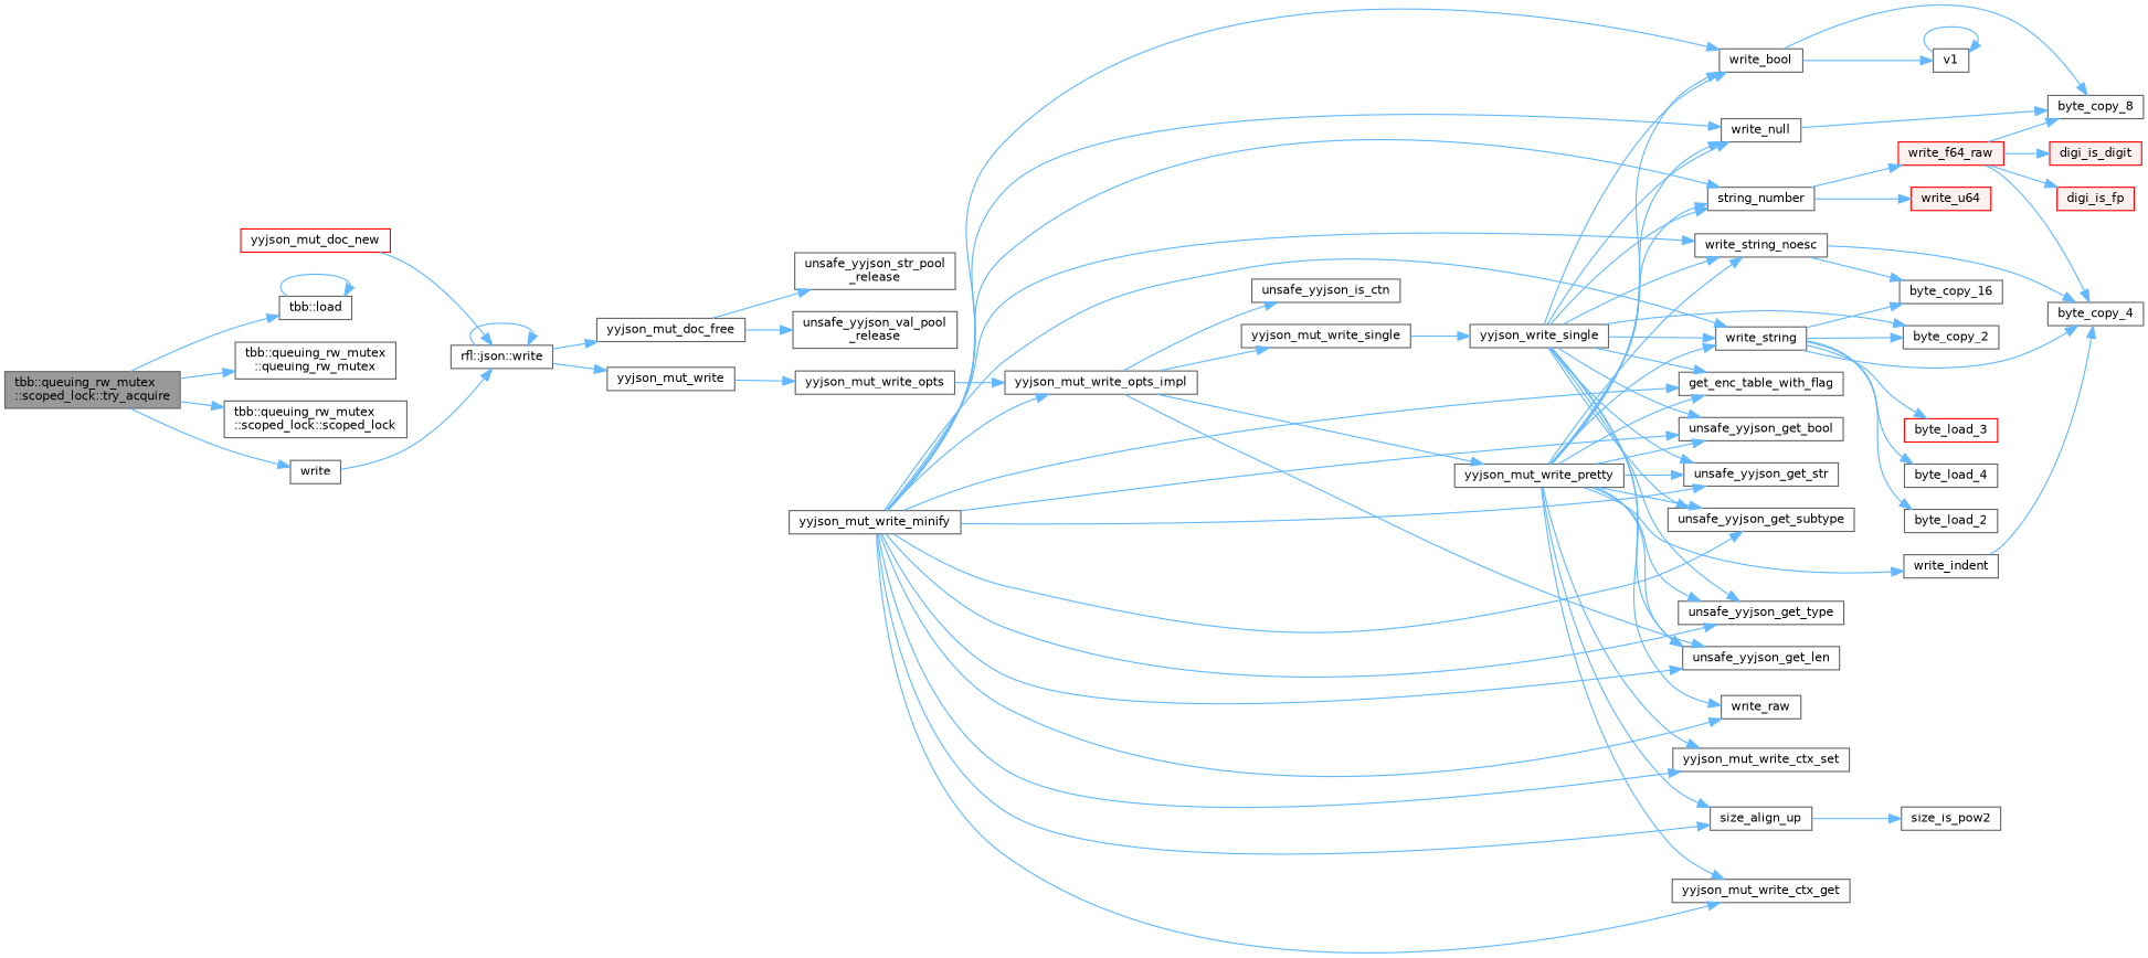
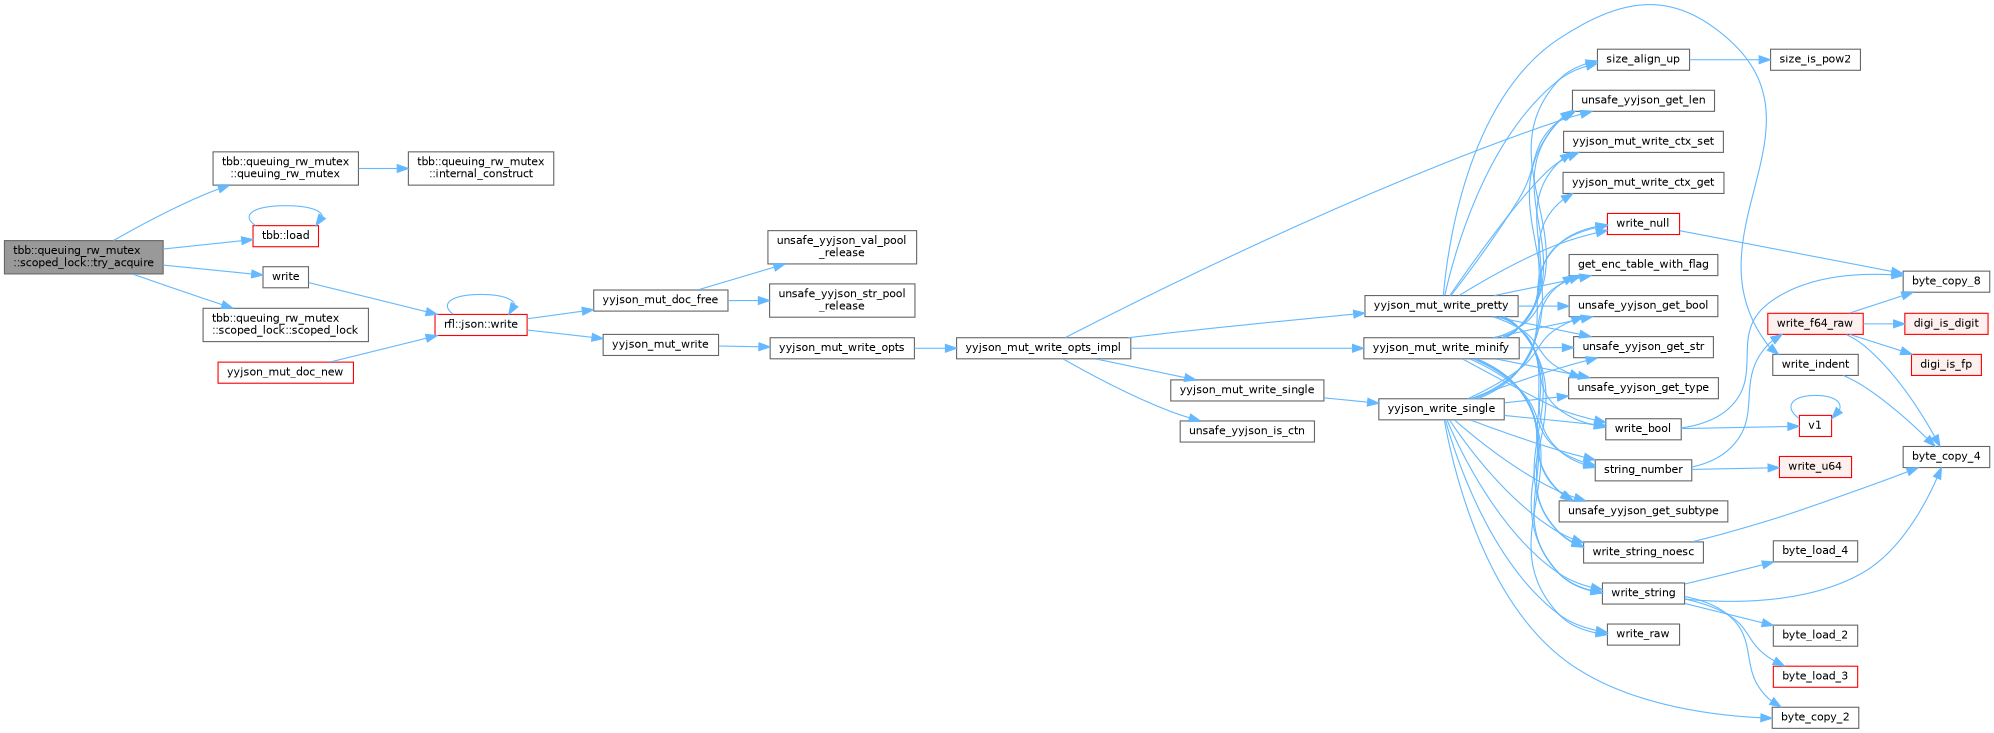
  digraph {
    rankdir=LR
    node [color=grey40 fillcolor=white fontname=Helvetica fontsize=10 shape=box style=filled]
    edge [color=steelblue1 fontname=Helvetica fontsize=10 labelfontname=Helvetica labelfontsize=10 style=solid]
    n1 [color=gray40 fillcolor=grey60 fontcolor=black height=0.2 label="tbb::queuing_rw_mutex\l::scoped_lock::try_acquire" width=0.4]
-   n2 [height=0.2 label="tbb::load" width=0.4]
+   n2 [color=red height=0.2 label="tbb::load" width=0.4]
    n3 [height=0.2 label="tbb::queuing_rw_mutex\l::queuing_rw_mutex" width=0.4]
    n4 [height=0.2 label="tbb::queuing_rw_mutex\l::scoped_lock::scoped_lock" width=0.4]
    n5 [height=0.2 label=write width=0.4]
-   n7 [height=0.2 label="rfl::json::write" width=0.4]
+   n6 [height=0.2 label="tbb::queuing_rw_mutex\l::internal_construct" width=0.4]
+   n7 [color=red height=0.2 label="rfl::json::write" width=0.4]
    n8 [height=0.2 label=yyjson_mut_doc_free width=0.4]
    n9 [height=0.2 label=yyjson_mut_write width=0.4]
    n10 [height=0.2 label="unsafe_yyjson_str_pool\l_release" width=0.4]
    n11 [height=0.2 label="unsafe_yyjson_val_pool\l_release" width=0.4]
    n12 [color=red height=0.2 label=yyjson_mut_doc_new width=0.4]
    n13 [height=0.2 label=yyjson_mut_write_opts width=0.4]
    n14 [height=0.2 label=yyjson_mut_write_opts_impl width=0.4]
    n15 [height=0.2 label=unsafe_yyjson_get_len width=0.4]
    n16 [height=0.2 label=unsafe_yyjson_is_ctn width=0.4]
    n17 [height=0.2 label=yyjson_mut_write_minify width=0.4]
    n18 [height=0.2 label=yyjson_mut_write_pretty width=0.4]
    n19 [height=0.2 label=yyjson_mut_write_single width=0.4]
    n20 [height=0.2 label=get_enc_table_with_flag width=0.4]
    n21 [height=0.2 label=size_align_up width=0.4]
    n22 [height=0.2 label=unsafe_yyjson_get_bool width=0.4]
    n23 [height=0.2 label=unsafe_yyjson_get_str width=0.4]
    n24 [height=0.2 label=unsafe_yyjson_get_subtype width=0.4]
    n25 [height=0.2 label=unsafe_yyjson_get_type width=0.4]
    n26 [height=0.2 label=write_bool width=0.4]
-   n27 [height=0.2 label=write_null width=0.4]
+   n27 [color=red height=0.2 label=write_null width=0.4]
    n28 [height=0.2 label=string_number width=0.4]
    n29 [height=0.2 label=write_raw width=0.4]
    n30 [height=0.2 label=write_string width=0.4]
    n31 [height=0.2 label=write_string_noesc width=0.4]
    n32 [height=0.2 label=yyjson_mut_write_ctx_get width=0.4]
    n33 [height=0.2 label=yyjson_mut_write_ctx_set width=0.4]
    n34 [height=0.2 label=write_indent width=0.4]
    n35 [height=0.2 label=yyjson_write_single width=0.4]
    n36 [height=0.2 label=size_is_pow2 width=0.4]
    n37 [height=0.2 label=byte_copy_8 width=0.4]
-   n38 [height=0.2 label=v1 width=0.4]
+   n38 [color=red height=0.2 label=v1 width=0.4]
    n39 [color=red fillcolor="#FFF0F0" height=0.2 label=write_f64_raw width=0.4]
    n40 [color=red fillcolor="#FFF0F0" height=0.2 label=write_u64 width=0.4]
    n41 [height=0.2 label=byte_copy_4 width=0.4]
-   n42 [height=0.2 label=byte_copy_16 width=0.4]
    n43 [height=0.2 label=byte_copy_2 width=0.4]
    n44 [height=0.2 label=byte_load_2 width=0.4]
    n45 [color=red height=0.2 label=byte_load_3 width=0.4]
    n46 [height=0.2 label=byte_load_4 width=0.4]
    n47 [color=red fillcolor="#FFF0F0" height=0.2 label=digi_is_digit width=0.4]
    n48 [color=red fillcolor="#FFF0F0" height=0.2 label=digi_is_fp width=0.4]
    n1 -> n2
    n1 -> n3
    n1 -> n4
    n1 -> n5
    n2 -> n2
+   n3 -> n6
    n5 -> n7
    n7 -> n7
    n7 -> n8
    n7 -> n9
    n8 -> n10
    n8 -> n11
    n9 -> n13
    n12 -> n7
    n13 -> n14
    n14 -> n15
    n14 -> n16
-   n17 -> n14
+   n14 -> n17
    n14 -> n18
    n14 -> n19
    n17 -> n15
    n17 -> n20
    n17 -> n21
    n17 -> n22
    n17 -> n23
    n17 -> n24
    n17 -> n25
    n17 -> n26
    n17 -> n27
    n17 -> n28
    n17 -> n29
    n17 -> n30
    n17 -> n31
    n17 -> n32
    n17 -> n33
    n18 -> n15
    n18 -> n20
    n18 -> n21
    n18 -> n22
    n18 -> n23
    n18 -> n24
    n18 -> n25
    n18 -> n26
    n18 -> n27
    n18 -> n28
    n18 -> n30
    n18 -> n31
-   n18 -> n32
    n18 -> n33
    n18 -> n34
    n19 -> n35
    n21 -> n36
    n26 -> n37
    n26 -> n38
    n27 -> n37
    n28 -> n39
    n28 -> n40
    n30 -> n41
-   n30 -> n42
    n30 -> n43
    n30 -> n44
    n30 -> n45
    n30 -> n46
    n31 -> n41
-   n31 -> n42
    n34 -> n41
    n35 -> n15
    n35 -> n20
    n35 -> n22
    n35 -> n23
    n35 -> n24
    n35 -> n25
    n35 -> n26
    n35 -> n27
    n35 -> n28
    n35 -> n29
    n35 -> n30
    n35 -> n31
    n35 -> n43
    n38 -> n38
    n39 -> n37
    n39 -> n41
    n39 -> n47
    n39 -> n48
  }
